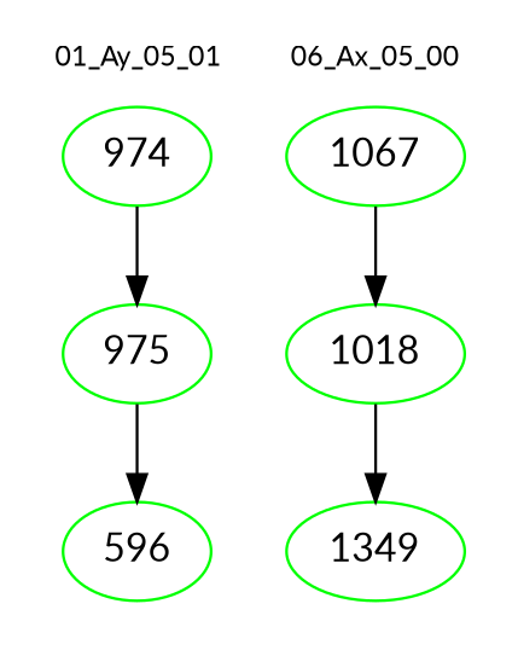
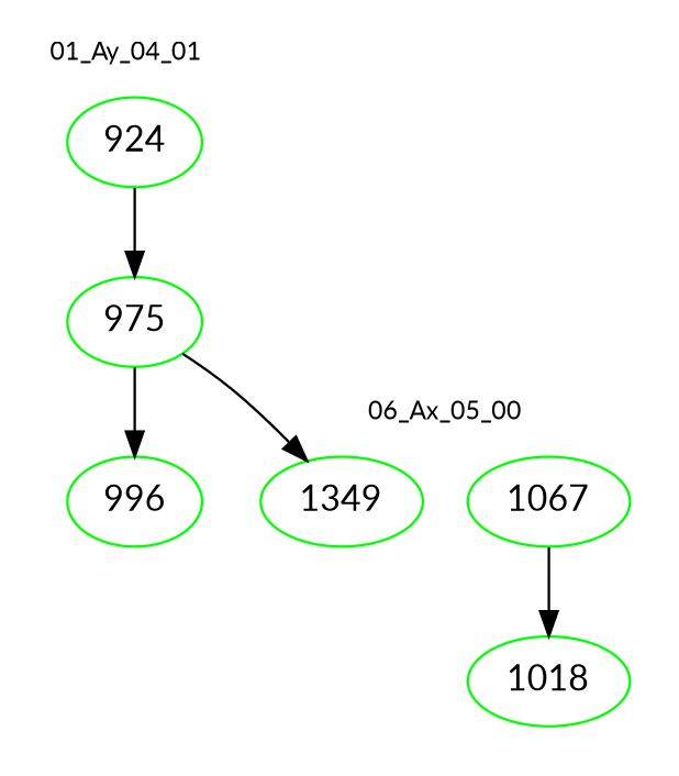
  digraph {
    fontname=Lato
    node [color=green fontname=Lato]
    edge [color=black fontname=Lato]
-   n1 [label=974]
+   n1 [label=924]
    n2 [label=975]
-   n3 [label=596]
+   n3 [label=996]
    n4 [label=1067]
    n5 [label=1018]
    n6 [label=1349]
    subgraph cluster_1 {
      color=white
      fontsize=10
-     label="01_Ay_05_01"
+     label="01_Ay_04_01"
      n1
      n2
      n3
    }
    subgraph cluster_2 {
      color=white
      fontsize=10
      label="06_Ax_05_00"
      n4
      n5
      n6
    }
    n1 -> n2
    n2 -> n3
    n4 -> n5
-   n5 -> n6
+   n2 -> n6
  }
